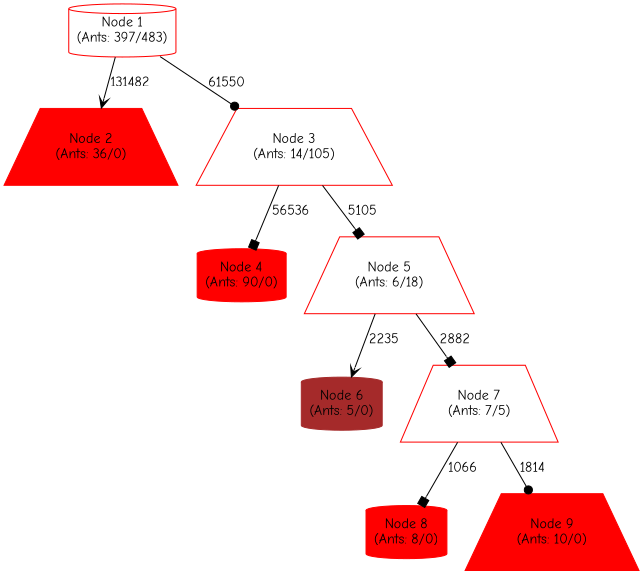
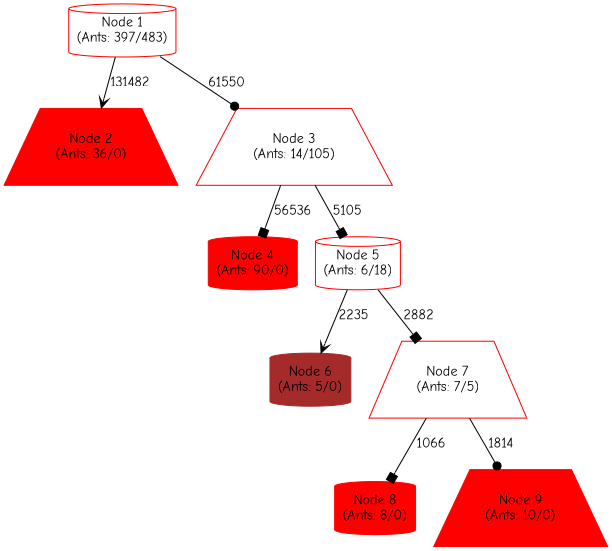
  digraph {
    fontname="Comic Neue"
    node [color=red fontname="Comic Neue" shape=trapezium style=filled]
    edge [arrowhead=box fontname="Comic Neue"]
    "Node 1\n(Ants: 397/483)" [shape=cylinder style=""]
    "Node 2\n(Ants: 36/0)"
    "Node 3\n(Ants: 14/105)" [style=""]
    "Node 4\n(Ants: 90/0)" [shape=cylinder]
-   "Node 5\n(Ants: 6/18)" [style=""]
+   "Node 5\n(Ants: 6/18)" [shape=cylinder style=""]
    "Node 6\n(Ants: 5/0)" [color=brown shape=cylinder]
    "Node 7\n(Ants: 7/5)" [style=""]
    "Node 8\n(Ants: 8/0)" [shape=cylinder]
    "Node 9\n(Ants: 10/0)"
    "Node 1\n(Ants: 397/483)" -> "Node 2\n(Ants: 36/0)" [arrowhead=vee label=131482]
    "Node 1\n(Ants: 397/483)" -> "Node 3\n(Ants: 14/105)" [arrowhead=dot label=61550]
    "Node 3\n(Ants: 14/105)" -> "Node 4\n(Ants: 90/0)" [label=56536]
    "Node 3\n(Ants: 14/105)" -> "Node 5\n(Ants: 6/18)" [label=5105]
    "Node 5\n(Ants: 6/18)" -> "Node 6\n(Ants: 5/0)" [arrowhead=vee label=2235]
    "Node 5\n(Ants: 6/18)" -> "Node 7\n(Ants: 7/5)" [label=2882]
    "Node 7\n(Ants: 7/5)" -> "Node 8\n(Ants: 8/0)" [label=1066]
    "Node 7\n(Ants: 7/5)" -> "Node 9\n(Ants: 10/0)" [arrowhead=dot label=1814]
  }
